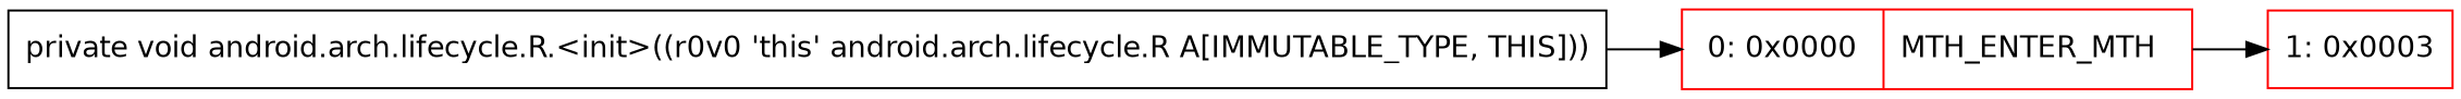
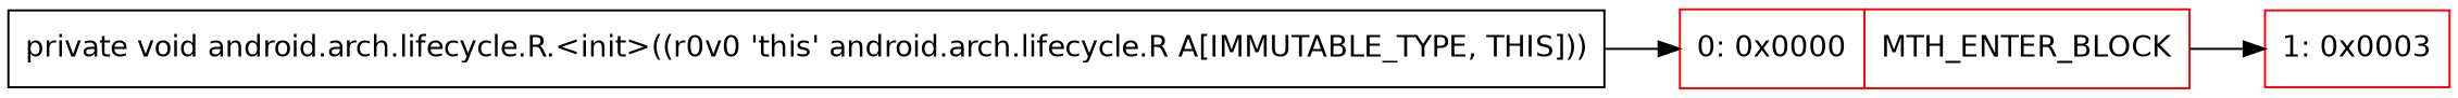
  digraph {
    rankdir=LR
    fontname="DejaVu Sans"
    node [color=red shape=record fontname="DejaVu Sans"]
    edge [fontname="DejaVu Sans"]
-   n1 [label="{0\:\ 0x0000|MTH_ENTER_MTH\l}"]
+   n1 [label="{0\:\ 0x0000|MTH_ENTER_BLOCK\l}"]
    n2 [label="{1\:\ 0x0003}"]
    n3 [label="{private void android.arch.lifecycle.R.\<init\>((r0v0 'this' android.arch.lifecycle.R A[IMMUTABLE_TYPE, THIS])) }" color=""]
    subgraph cluster_1 {
      label="R(0)"
    }
    n1 -> n2
    n3 -> n1
  }
